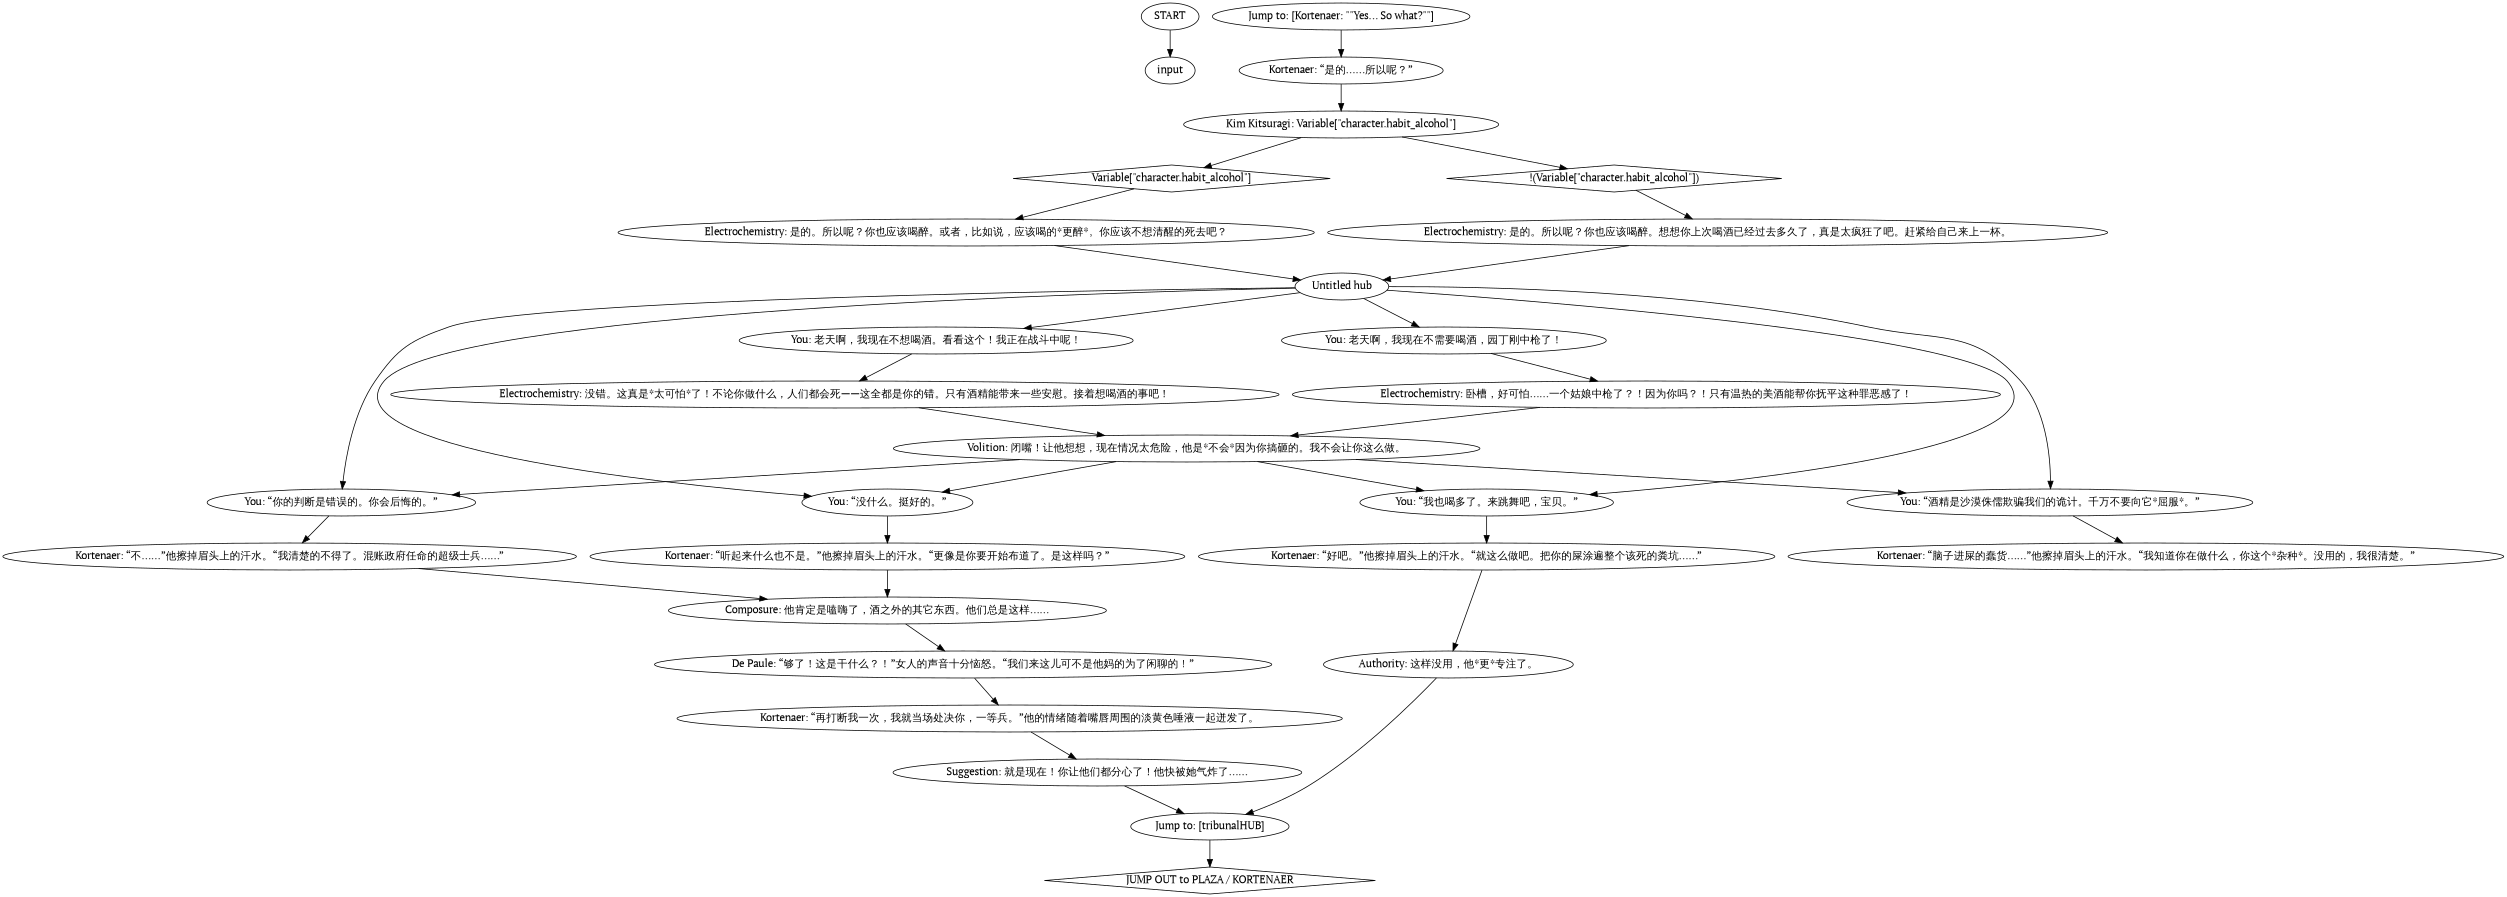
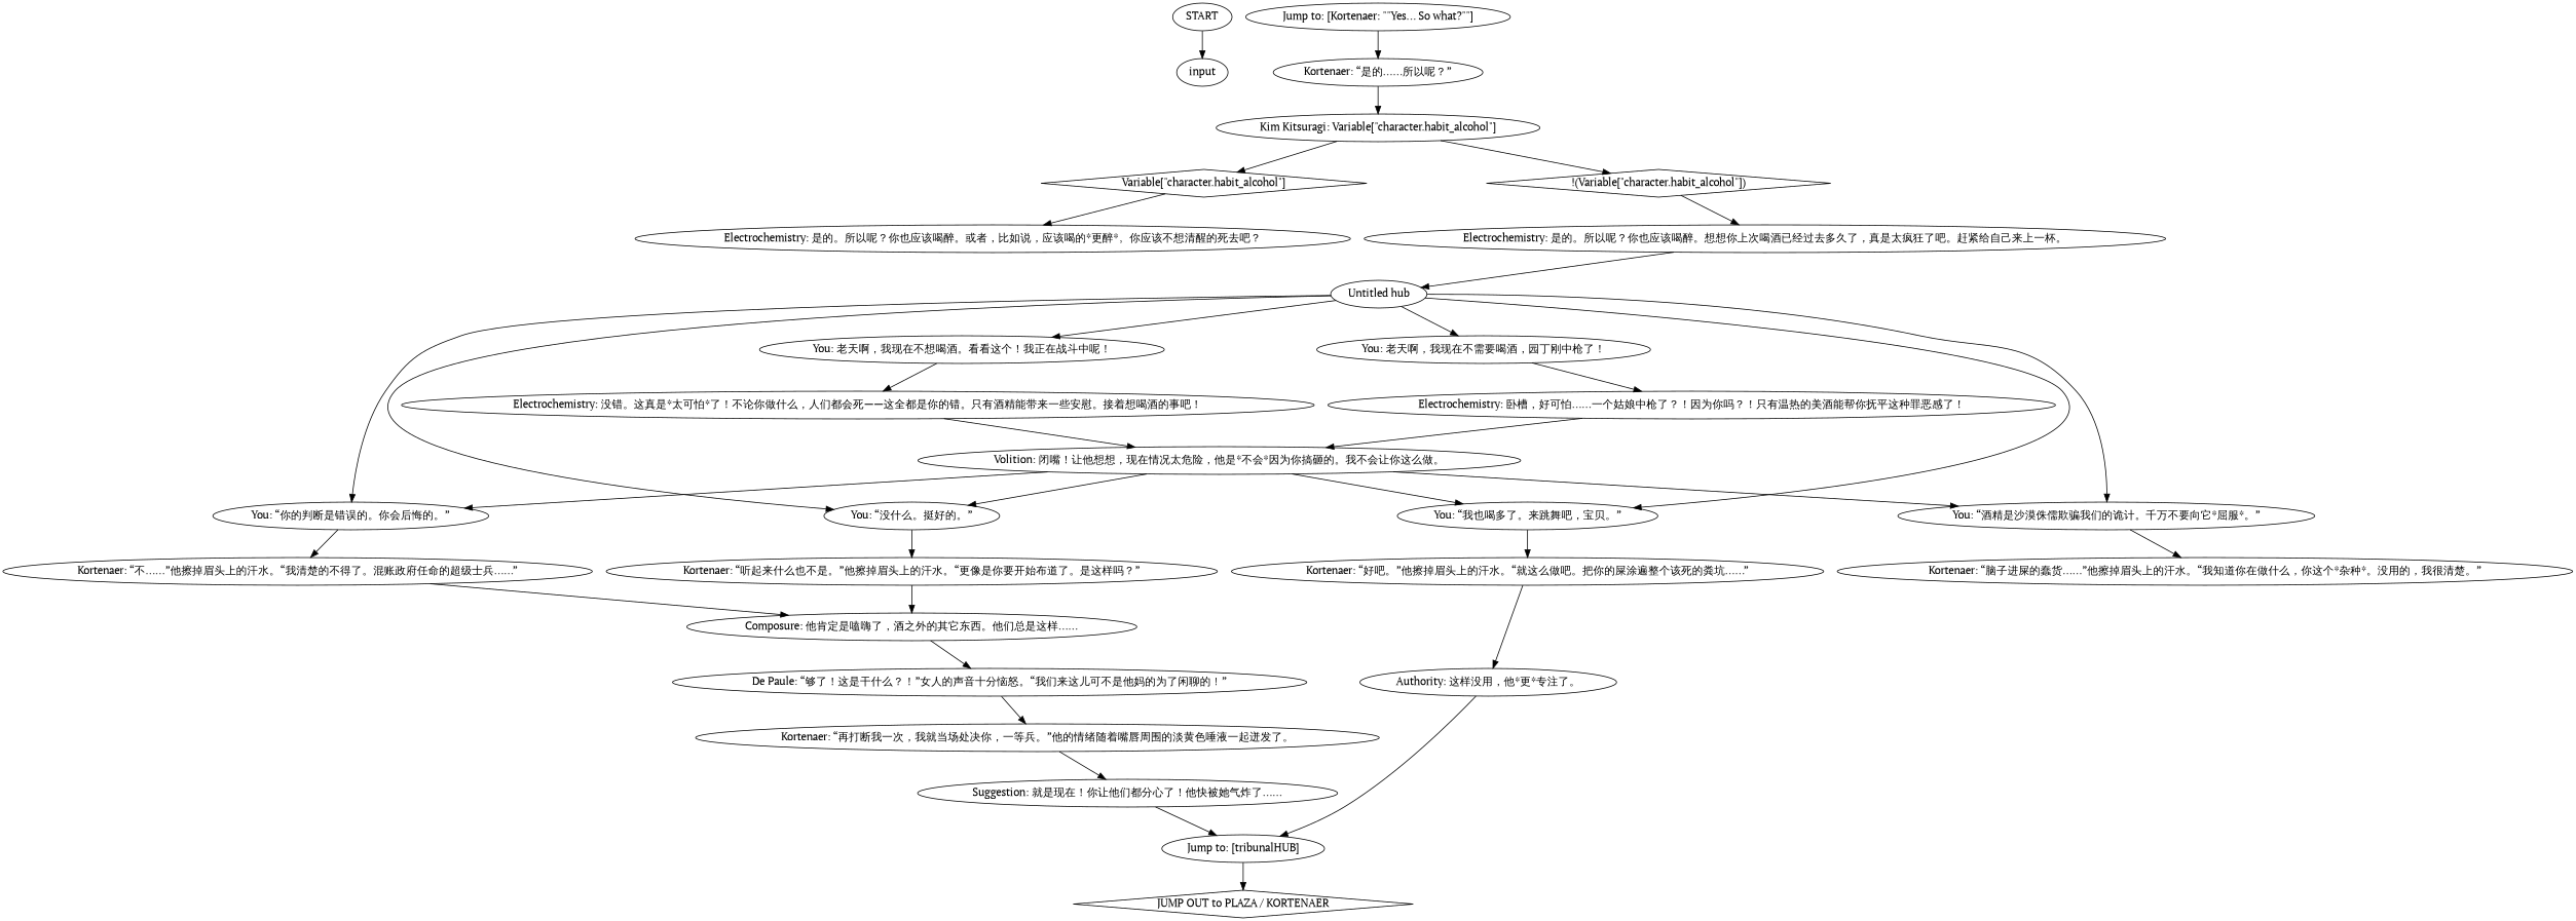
  digraph {
    fontname="PT Serif"
    node [fontname="PT Serif"]
    edge [fontname="PT Serif"]
    n1 [label=START]
    n2 [label=input]
    n3 [label="Composure: 他肯定是嗑嗨了，酒之外的其它东西。他们总是这样……"]
    n4 [label="De Paule: “够了！这是干什么？！”女人的声音十分恼怒。“我们来这儿可不是他妈的为了闲聊的！”"]
    n5 [label="Kortenaer: “再打断我一次，我就当场处决你，一等兵。”他的情绪随着嘴唇周围的淡黄色唾液一起迸发了。"]
    n6 [label="Kortenaer: “不……”他擦掉眉头上的汗水。“我清楚的不得了。混账政府任命的超级士兵……”"]
    n7 [label="You: “没什么。挺好的。”"]
    n8 [label="Kortenaer: “听起来什么也不是。”他擦掉眉头上的汗水。“更像是你要开始布道了。是这样吗？”"]
    n9 [label="Electrochemistry: 是的。所以呢？你也应该喝醉。或者，比如说，应该喝的*更醉*。你应该不想清醒的死去吧？"]
    n10 [label="Untitled hub"]
    n11 [label="You: “酒精是沙漠侏儒欺骗我们的诡计。千万不要向它*屈服*。”"]
    n12 [label="You: 老天啊，我现在不想喝酒。看看这个！我正在战斗中呢！"]
    n13 [label="You: 老天啊，我现在不需要喝酒，园丁刚中枪了！"]
    n14 [label="You: “我也喝多了。来跳舞吧，宝贝。”"]
    n15 [label="You: “你的判断是错误的。你会后悔的。”"]
    n16 [label="Suggestion: 就是现在！你让他们都分心了！他快被她气炸了……"]
    n17 [label="Kortenaer: “脑子进屎的蠢货……”他擦掉眉头上的汗水。“我知道你在做什么，你这个*杂种*。没用的，我很清楚。”"]
    n18 [label="Electrochemistry: 没错。这真是*太可怕*了！不论你做什么，人们都会死——这全都是你的错。只有酒精能带来一些安慰。接着想喝酒的事吧！"]
    n19 [label="Electrochemistry: 卧槽，好可怕……一个姑娘中枪了？！因为你吗？！只有温热的美酒能帮你抚平这种罪恶感了！"]
    n20 [label="Kortenaer: “好吧。”他擦掉眉头上的汗水。“就这么做吧。把你的屎涂遍整个该死的粪坑……”"]
    n21 [label="Jump to: [tribunalHUB]"]
    n22 [label="JUMP OUT to PLAZA / KORTENAER" shape=diamond]
    n23 [label="Jump to: [Kortenaer: \"\"Yes... So what?\"\"]"]
    n24 [label="Kortenaer: “是的……所以呢？”"]
    n25 [label="Kim Kitsuragi: Variable[\"character.habit_alcohol\"]"]
    n26 [label="Volition: 闭嘴！让他想想，现在情况太危险，他是*不会*因为你搞砸的。我不会让你这么做。"]
    n27 [label="Variable[\"character.habit_alcohol\"]" shape=diamond]
    n28 [label="!(Variable[\"character.habit_alcohol\"])" shape=diamond]
    n29 [label="Electrochemistry: 是的。所以呢？你也应该喝醉。想想你上次喝酒已经过去多久了，真是太疯狂了吧。赶紧给自己来上一杯。"]
    n30 [label="Authority: 这样没用，他*更*专注了。"]
    n1 -> n2
    n3 -> n4
    n4 -> n5
    n5 -> n16
    n6 -> n3
    n7 -> n8
    n8 -> n3
-   n9 -> n10
    n10 -> n7
    n10 -> n11
    n10 -> n12
    n10 -> n13
    n10 -> n14
    n10 -> n15
    n11 -> n17
    n12 -> n18
    n13 -> n19
    n14 -> n20
    n15 -> n6
    n16 -> n21
    n18 -> n26
    n19 -> n26
    n20 -> n30
    n21 -> n22
    n23 -> n24
    n24 -> n25
    n25 -> n27
    n25 -> n28
    n26 -> n7
    n26 -> n11
    n26 -> n14
    n26 -> n15
    n27 -> n9
    n28 -> n29
    n29 -> n10
    n30 -> n21
  }
